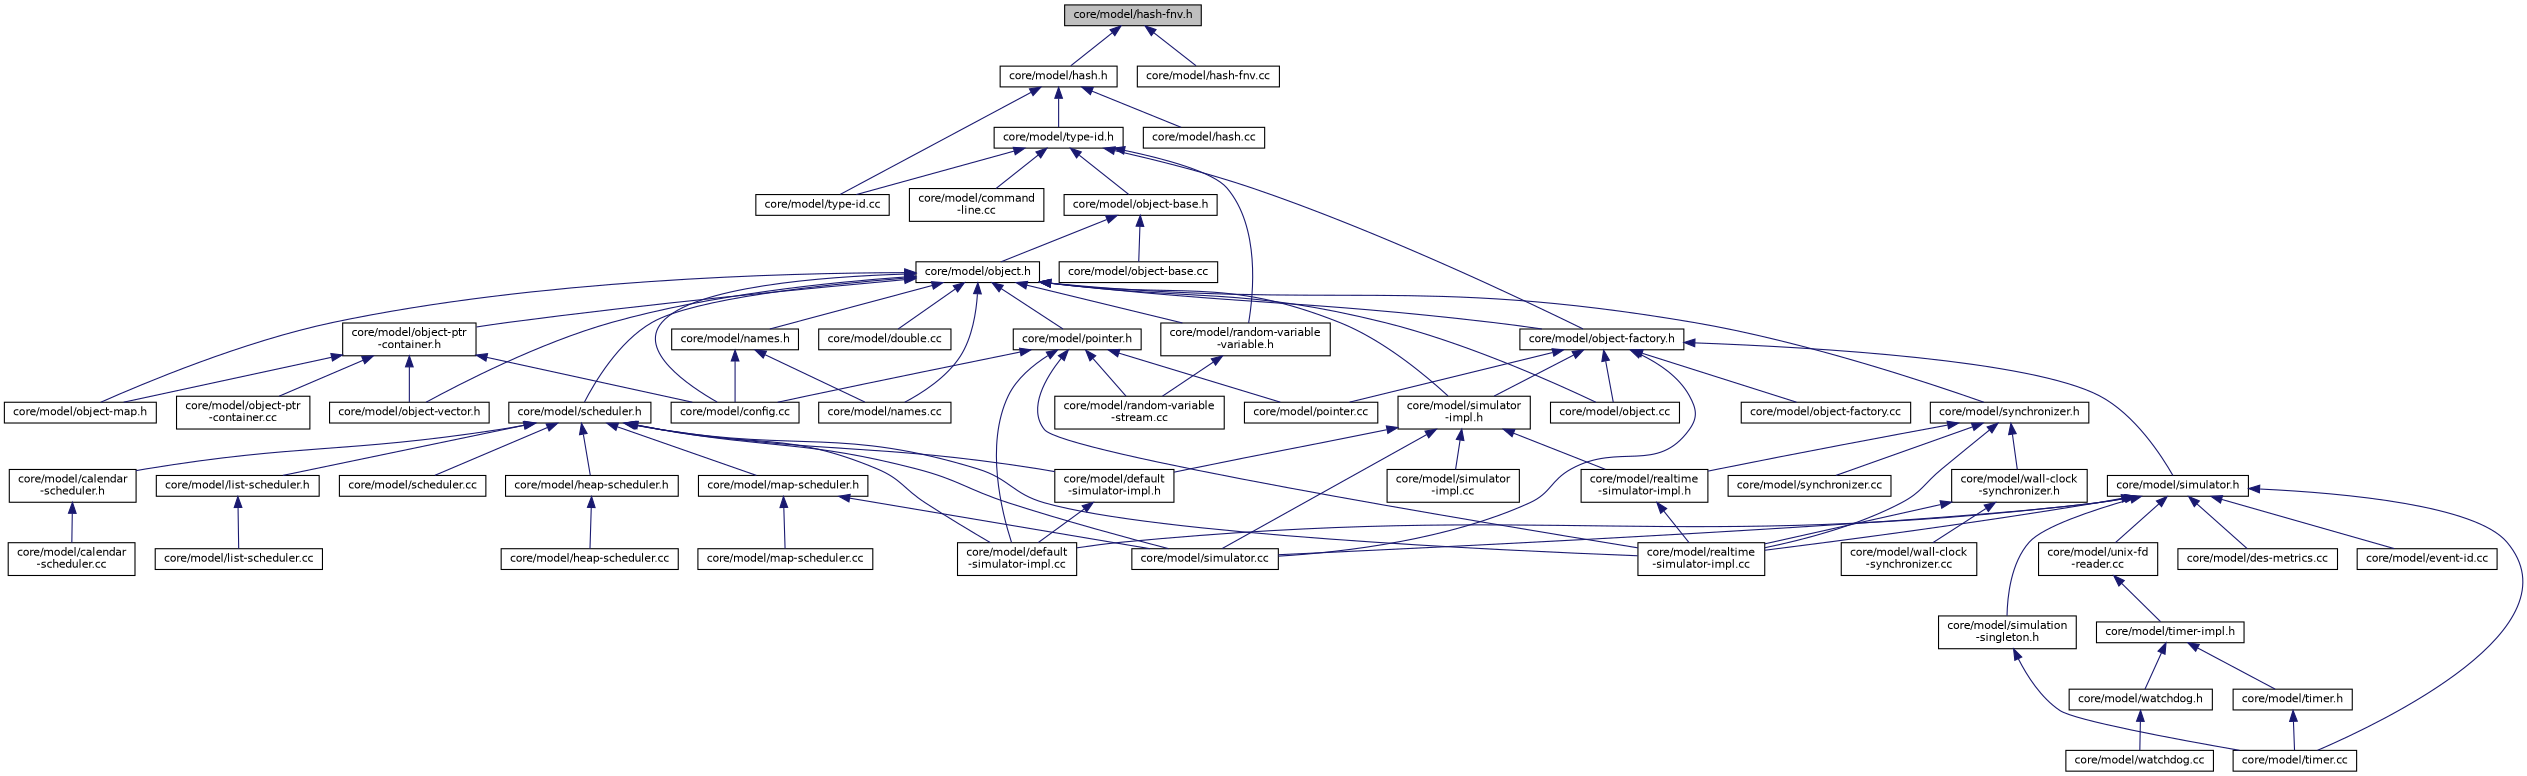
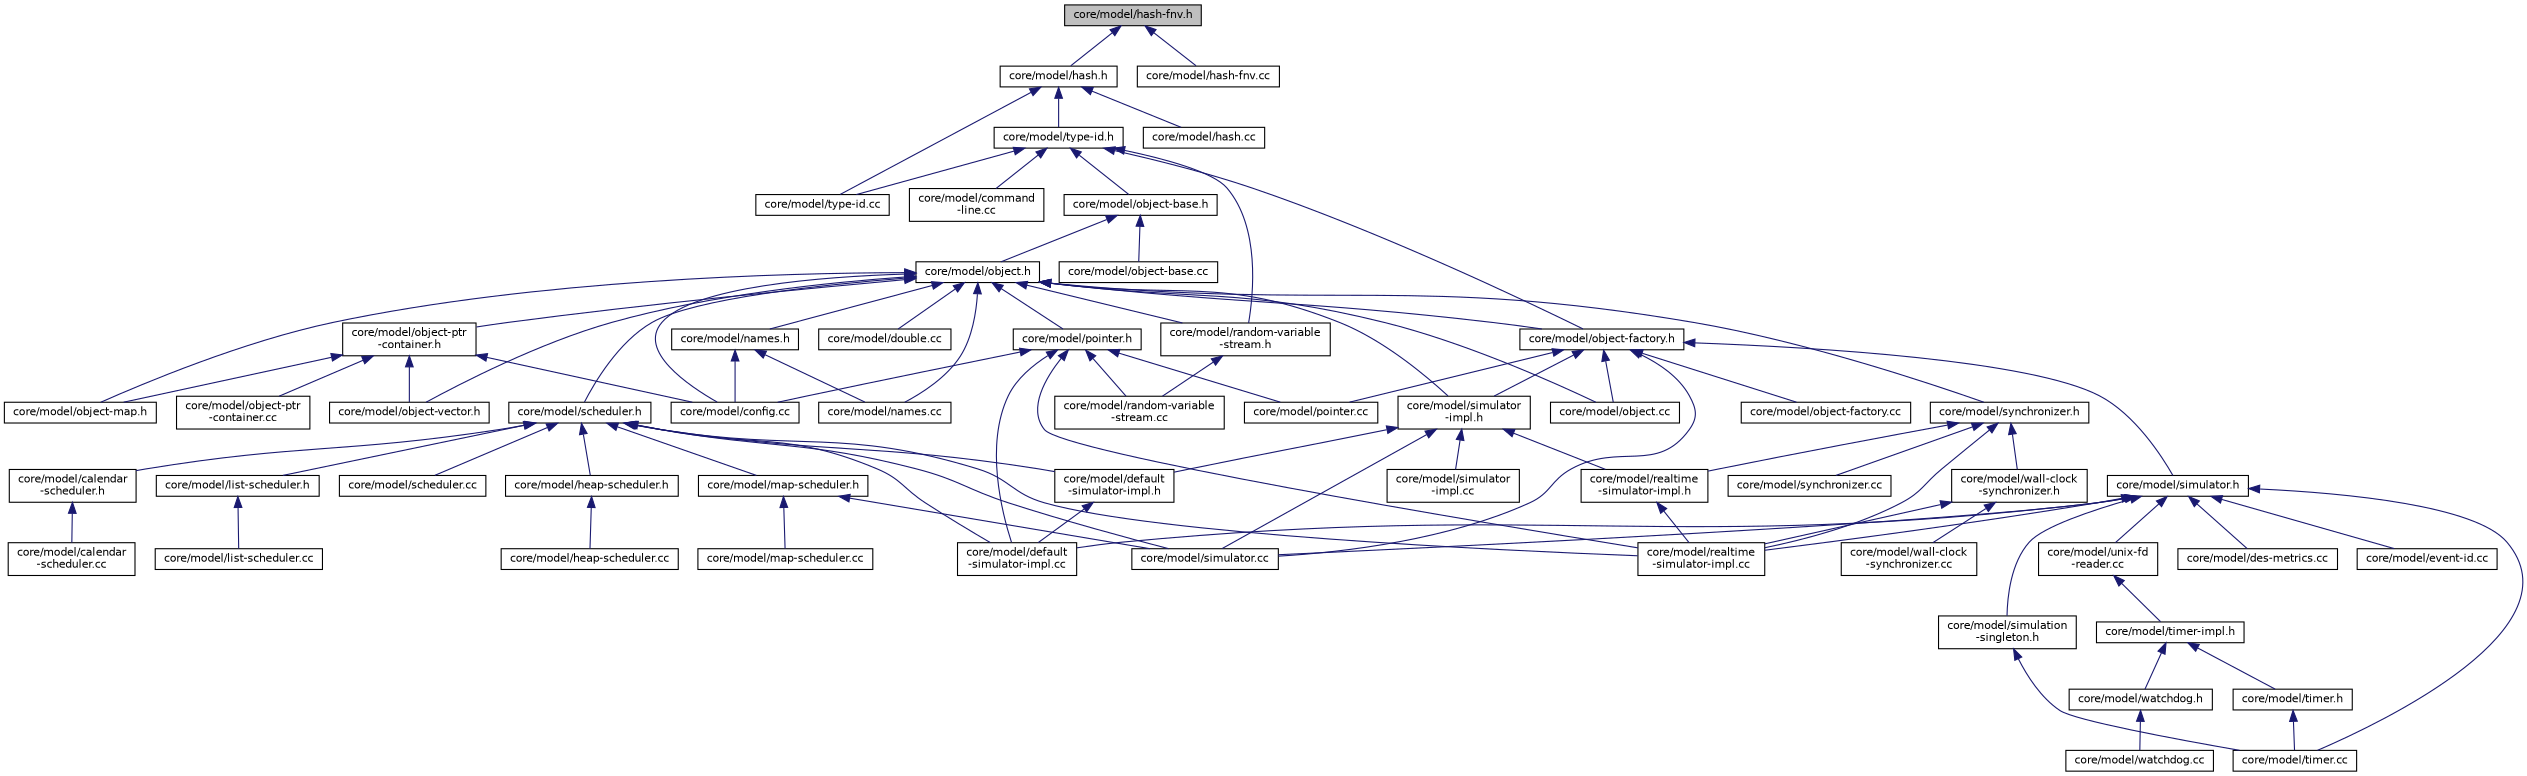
  digraph {
    node [color=black fillcolor=white fontname=Helvetica fontsize=10 shape=record style=filled]
    edge [color=midnightblue dir=back fontname=Helvetica fontsize=10 labelfontname=Helvetica labelfontsize=10 style=solid]
    n1 [fillcolor=grey75 fontcolor=black height=0.2 label="core/model/hash-fnv.h" width=0.4]
    n2 [height=0.2 label="core/model/hash.h" width=0.4]
    n3 [height=0.2 label="core/model/hash-fnv.cc" width=0.4]
    n4 [height=0.2 label="core/model/type-id.h" width=0.4]
    n5 [height=0.2 label="core/model/type-id.cc" width=0.4]
    n6 [height=0.2 label="core/model/hash.cc" width=0.4]
    n7 [height=0.2 label="core/model/object-base.h" width=0.4]
    n8 [height=0.2 label="core/model/object-factory.h" width=0.4]
-   n9 [height=0.2 label="core/model/random-variable\l-variable.h" width=0.4]
+   n9 [height=0.2 label="core/model/random-variable\l-stream.h" width=0.4]
    n10 [height=0.2 label="core/model/command\l-line.cc" width=0.4]
    n11 [height=0.2 label="core/model/object.h" width=0.4]
    n12 [height=0.2 label="core/model/object-base.cc" width=0.4]
    n13 [height=0.2 label="core/model/simulator\l-impl.h" width=0.4]
    n14 [height=0.2 label="core/model/object.cc" width=0.4]
    n15 [height=0.2 label="core/model/simulator.cc" width=0.4]
    n16 [height=0.2 label="core/model/pointer.cc" width=0.4]
    n17 [height=0.2 label="core/model/simulator.h" width=0.4]
    n18 [height=0.2 label="core/model/object-factory.cc" width=0.4]
    n19 [height=0.2 label="core/model/random-variable\l-stream.cc" width=0.4]
    n20 [height=0.2 label="core/model/scheduler.h" width=0.4]
    n21 [height=0.2 label="core/model/config.cc" width=0.4]
    n22 [height=0.2 label="core/model/object-ptr\l-container.h" width=0.4]
    n23 [height=0.2 label="core/model/object-map.h" width=0.4]
    n24 [height=0.2 label="core/model/object-vector.h" width=0.4]
    n25 [height=0.2 label="core/model/names.h" width=0.4]
    n26 [height=0.2 label="core/model/names.cc" width=0.4]
    n27 [height=0.2 label="core/model/pointer.h" width=0.4]
    n28 [height=0.2 label="core/model/double.cc" width=0.4]
    n29 [height=0.2 label="core/model/synchronizer.h" width=0.4]
    n30 [height=0.2 label="core/model/calendar\l-scheduler.h" width=0.4]
    n31 [height=0.2 label="core/model/default\l-simulator-impl.h" width=0.4]
    n32 [height=0.2 label="core/model/default\l-simulator-impl.cc" width=0.4]
    n33 [height=0.2 label="core/model/heap-scheduler.h" width=0.4]
    n34 [height=0.2 label="core/model/list-scheduler.h" width=0.4]
    n35 [height=0.2 label="core/model/map-scheduler.h" width=0.4]
    n36 [height=0.2 label="core/model/realtime\l-simulator-impl.cc" width=0.4]
    n37 [height=0.2 label="core/model/scheduler.cc" width=0.4]
    n38 [height=0.2 label="core/model/object-ptr\l-container.cc" width=0.4]
    n39 [height=0.2 label="core/model/realtime\l-simulator-impl.h" width=0.4]
    n40 [height=0.2 label="core/model/simulator\l-impl.cc" width=0.4]
    n41 [height=0.2 label="core/model/wall-clock\l-synchronizer.h" width=0.4]
    n42 [height=0.2 label="core/model/synchronizer.cc" width=0.4]
    n43 [height=0.2 label="core/model/calendar\l-scheduler.cc" width=0.4]
    n44 [height=0.2 label="core/model/heap-scheduler.cc" width=0.4]
    n45 [height=0.2 label="core/model/list-scheduler.cc" width=0.4]
    n46 [height=0.2 label="core/model/map-scheduler.cc" width=0.4]
    n47 [height=0.2 label="core/model/des-metrics.cc" width=0.4]
    n48 [height=0.2 label="core/model/event-id.cc" width=0.4]
    n49 [height=0.2 label="core/model/simulation\l-singleton.h" width=0.4]
    n50 [height=0.2 label="core/model/timer.cc" width=0.4]
    n51 [height=0.2 label="core/model/unix-fd\l-reader.cc" width=0.4]
    n52 [height=0.2 label="core/model/timer-impl.h" width=0.4]
    n53 [height=0.2 label="core/model/timer.h" width=0.4]
    n54 [height=0.2 label="core/model/watchdog.h" width=0.4]
    n55 [height=0.2 label="core/model/watchdog.cc" width=0.4]
    n56 [height=0.2 label="core/model/wall-clock\l-synchronizer.cc" width=0.4]
    n1 -> n2
    n1 -> n3
    n2 -> n4
    n2 -> n5
    n2 -> n6
    n4 -> n5
    n4 -> n7
    n4 -> n8
    n4 -> n9
    n4 -> n10
    n7 -> n11
    n7 -> n12
    n8 -> n13
    n8 -> n14
    n8 -> n15
    n8 -> n16
    n8 -> n17
    n8 -> n18
    n9 -> n19
    n11 -> n8
    n11 -> n9
    n11 -> n13
    n11 -> n14
    n11 -> n20
    n11 -> n21
    n11 -> n22
    n11 -> n23
    n11 -> n24
    n11 -> n25
    n11 -> n26
    n11 -> n27
    n11 -> n28
    n11 -> n29
    n13 -> n15
    n13 -> n31
    n13 -> n39
    n13 -> n40
    n17 -> n15
    n17 -> n32
    n17 -> n36
    n17 -> n47
    n17 -> n48
    n17 -> n49
    n17 -> n50
    n17 -> n51
    n20 -> n15
    n20 -> n30
    n20 -> n31
    n20 -> n32
    n20 -> n33
    n20 -> n34
    n20 -> n35
    n20 -> n36
    n20 -> n37
    n22 -> n21
    n22 -> n23
    n22 -> n24
    n22 -> n38
    n25 -> n21
    n25 -> n26
    n27 -> n16
    n27 -> n19
    n27 -> n21
    n27 -> n32
    n27 -> n36
    n29 -> n36
    n29 -> n39
    n29 -> n41
    n29 -> n42
    n30 -> n43
    n31 -> n32
    n33 -> n44
    n34 -> n45
    n35 -> n15
    n35 -> n46
    n39 -> n36
    n41 -> n36
    n41 -> n56
    n49 -> n50
    n51 -> n52
    n52 -> n53
    n52 -> n54
    n53 -> n50
    n54 -> n55
  }
